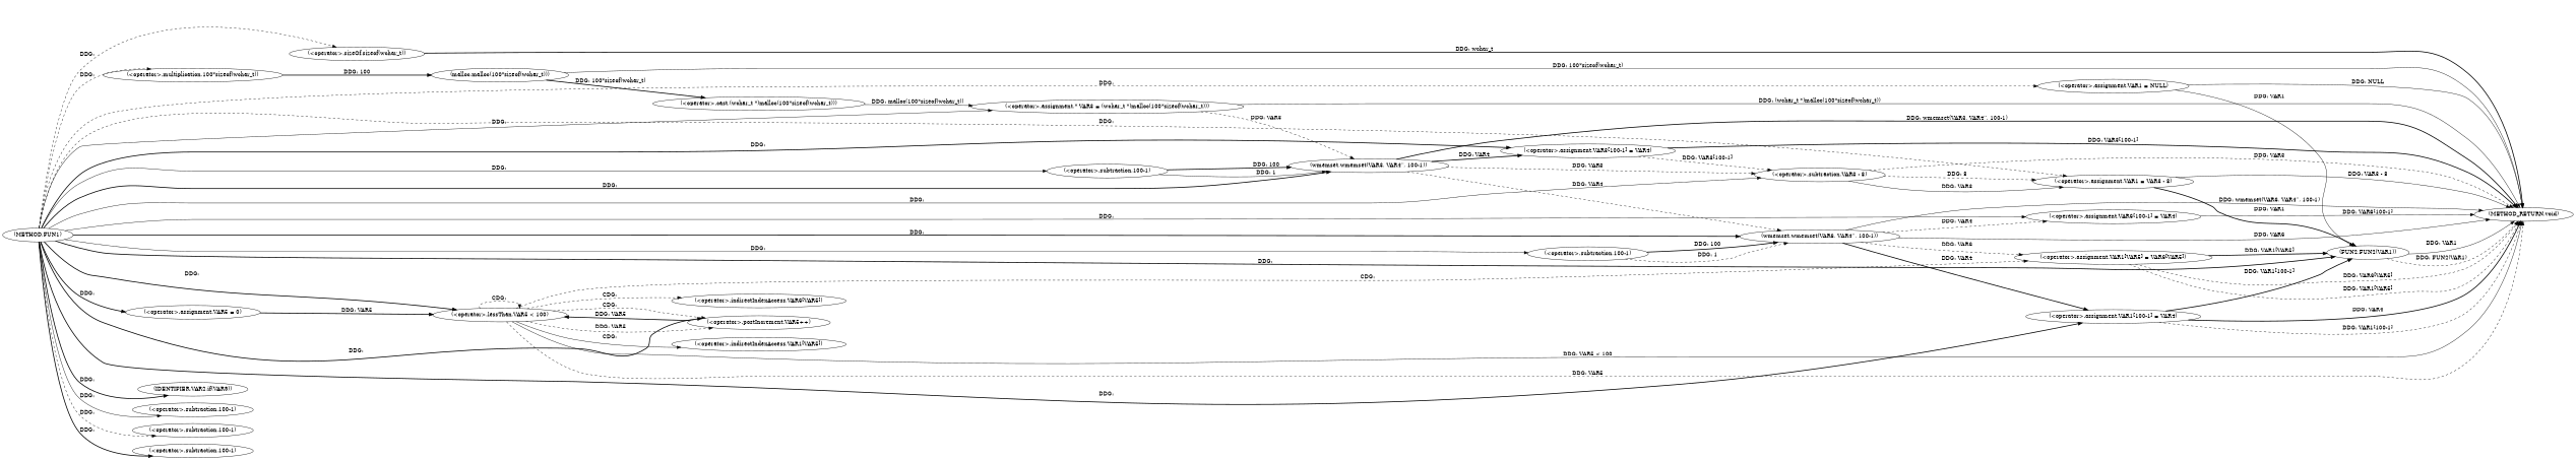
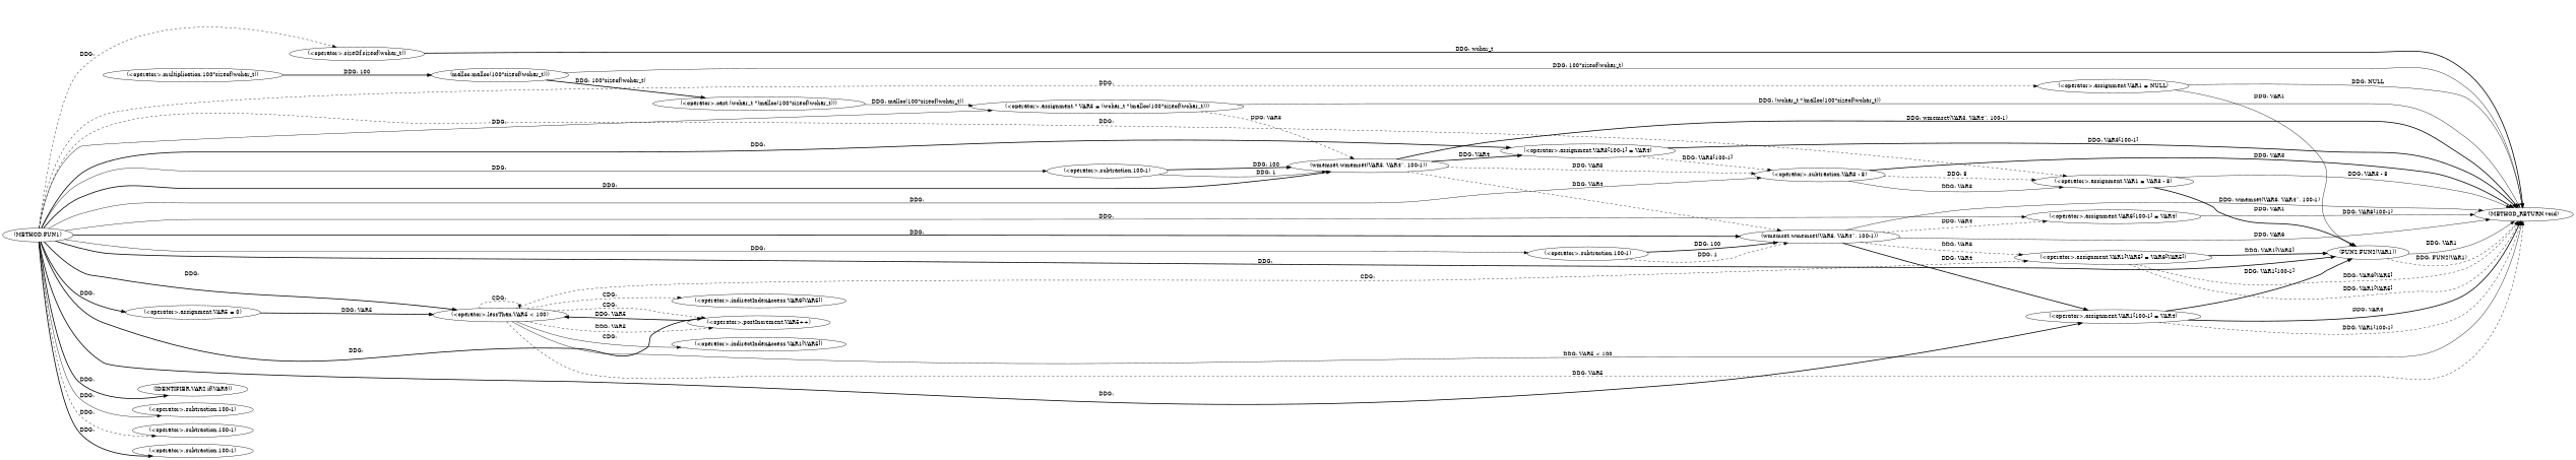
  digraph {
    rankdir=LR
    edge [style=bold]
    n1 [label="(METHOD,FUN1)"]
    n2 [label="(<operator>.assignment,VAR1 = NULL)"]
    n3 [label="(IDENTIFIER,VAR2,if(VAR9))"]
    n4 [label="(<operator>.assignment,* VAR3 = (wchar_t *)malloc(100*sizeof(wchar_t)))"]
    n5 [label="(<operator>.multiplication,100*sizeof(wchar_t))"]
    n6 [label="(<operator>.sizeOf,sizeof(wchar_t))"]
    n7 [label="(wmemset,wmemset(VAR3, VAR4'', 100-1))"]
    n8 [label="(<operator>.subtraction,100-1)"]
    n9 [label="(<operator>.assignment,VAR3[100-1] = VAR4)"]
    n10 [label="(<operator>.subtraction,100-1)"]
    n11 [label="(<operator>.assignment,VAR1 = VAR3 - 8)"]
    n12 [label="(<operator>.subtraction,VAR3 - 8)"]
    n13 [label="(wmemset,wmemset(VAR6, VAR4'', 100-1))"]
    n14 [label="(<operator>.subtraction,100-1)"]
    n15 [label="(<operator>.assignment,VAR6[100-1] = VAR4)"]
    n16 [label="(<operator>.subtraction,100-1)"]
    n17 [label="(<operator>.assignment,VAR5 = 0)"]
    n18 [label="(<operator>.lessThan,VAR5 < 100)"]
    n19 [label="(<operator>.postIncrement,VAR5++)"]
    n20 [label="(<operator>.assignment,VAR1[100-1] = VAR4)"]
    n21 [label="(<operator>.subtraction,100-1)"]
    n22 [label="(FUN2,FUN2(VAR1))"]
    n23 [label="(METHOD_RETURN,void)"]
    n24 [label="(malloc,malloc(100*sizeof(wchar_t)))"]
    n25 [label="(<operator>.assignment,VAR1[VAR5] = VAR6[VAR5])"]
    n26 [label="(<operator>.indirectIndexAccess,VAR1[VAR5])"]
    n27 [label="(<operator>.indirectIndexAccess,VAR6[VAR5])"]
    n28 [label="(<operator>.cast,(wchar_t *)malloc(100*sizeof(wchar_t)))"]
    n1 -> n2 [label="DDG: " style=dashed]
    n1 -> n3 [label="DDG: "]
    n1 -> n4 [label="DDG: " style=solid]
-   n1 -> n5 [label="DDG: " style=dashed]
    n1 -> n6 [label="DDG: " style=dashed]
    n1 -> n7 [label="DDG: "]
    n1 -> n8 [label="DDG: " style=solid]
    n1 -> n9 [label="DDG: "]
    n1 -> n10 [label="DDG: " style=solid]
    n1 -> n11 [label="DDG: " style=dashed]
    n1 -> n12 [label="DDG: " style=solid]
    n1 -> n13 [label="DDG: "]
    n1 -> n14 [label="DDG: " style=solid]
    n1 -> n15 [label="DDG: " style=solid]
    n1 -> n16 [label="DDG: " style=dashed]
    n1 -> n17 [label="DDG: "]
    n1 -> n18 [label="DDG: "]
    n1 -> n19 [label="DDG: "]
    n1 -> n20 [label="DDG: "]
    n1 -> n21 [label="DDG: "]
    n1 -> n22 [label="DDG: "]
    n2 -> n22 [label="DDG: VAR1" style=solid]
    n2 -> n23 [label="DDG: NULL" style=solid]
    n4 -> n7 [label="DDG: VAR3" style=dashed]
    n4 -> n23 [label="DDG: (wchar_t *)malloc(100*sizeof(wchar_t))" style=solid]
    n5 -> n24 [label="DDG: 100"]
    n6 -> n23 [label="DDG: wchar_t"]
    n7 -> n9 [label="DDG: VAR4"]
    n7 -> n12 [label="DDG: VAR3" style=dashed]
    n7 -> n13 [label="DDG: VAR4" style=dashed]
    n7 -> n23 [label="DDG: wmemset(VAR3, VAR4'', 100-1)"]
    n8 -> n7 [label="DDG: 100"]
    n8 -> n7 [label="DDG: 1" style=solid]
    n9 -> n12 [label="DDG: VAR3[100-1]" style=dashed]
    n9 -> n23 [label="DDG: VAR3[100-1]"]
    n11 -> n22 [label="DDG: VAR1"]
    n11 -> n23 [label="DDG: VAR3 - 8" style=solid]
    n12 -> n11 [label="DDG: VAR3" style=solid]
    n12 -> n11 [label="DDG: 8" style=dashed]
-   n12 -> n23 [label="DDG: VAR3" style=dashed]
+   n12 -> n23 [label="DDG: VAR3"]
    n13 -> n15 [label="DDG: VAR4" style=dashed]
    n13 -> n20 [label="DDG: VAR4"]
    n13 -> n23 [label="DDG: wmemset(VAR6, VAR4'', 100-1)" style=solid]
    n13 -> n23 [label="DDG: VAR6" style=solid]
    n13 -> n25 [label="DDG: VAR6" style=dashed]
    n14 -> n13 [label="DDG: 100"]
    n14 -> n13 [label="DDG: 1" style=dashed]
    n15 -> n23 [label="DDG: VAR6[100-1]" style=solid]
    n17 -> n18 [label="DDG: VAR5"]
    n18 -> n18 [label="CDG: " style=dashed]
    n18 -> n19 [label="DDG: VAR5" style=dashed]
    n18 -> n19 [label="CDG: " style=dashed]
    n18 -> n23 [label="DDG: VAR5" style=dashed]
    n18 -> n23 [label="DDG: VAR5 < 100" style=solid]
    n18 -> n25 [label="CDG: " style=dashed]
    n18 -> n26 [label="CDG: " style=solid]
    n18 -> n27 [label="CDG: " style=dashed]
    n19 -> n18 [label="DDG: VAR5"]
    n20 -> n22 [label="DDG: VAR1[100-1]"]
    n20 -> n23 [label="DDG: VAR4"]
    n20 -> n23 [label="DDG: VAR1[100-1]" style=dashed]
    n22 -> n23 [label="DDG: VAR1" style=solid]
    n22 -> n23 [label="DDG: FUN2(VAR1)" style=dashed]
    n24 -> n23 [label="DDG: 100*sizeof(wchar_t)" style=solid]
    n24 -> n28 [label="DDG: 100*sizeof(wchar_t)"]
    n25 -> n22 [label="DDG: VAR1[VAR5]"]
    n25 -> n23 [label="DDG: VAR1[VAR5]" style=dashed]
    n25 -> n23 [label="DDG: VAR6[VAR5]" style=dashed]
    n28 -> n4 [label="DDG: malloc(100*sizeof(wchar_t))" style=solid]
  }
